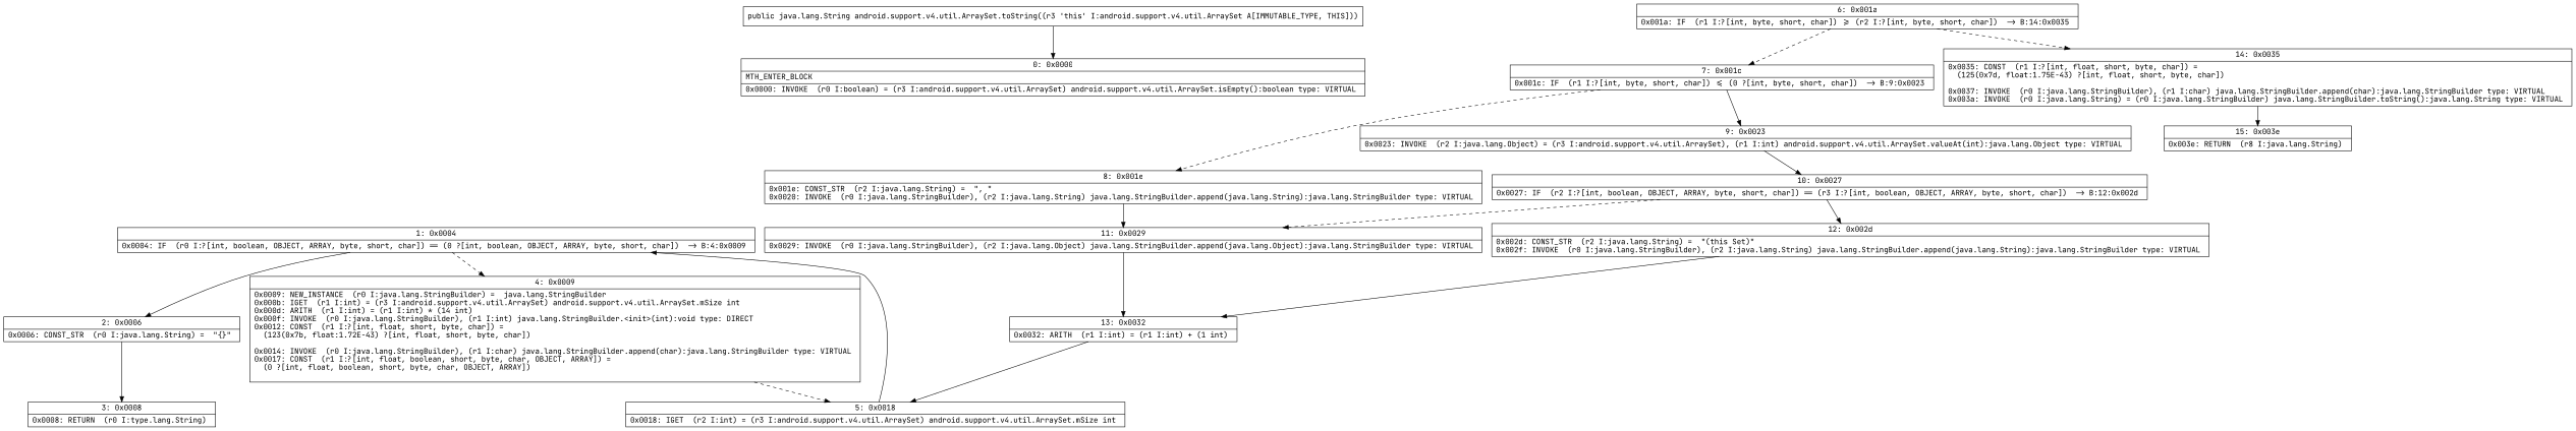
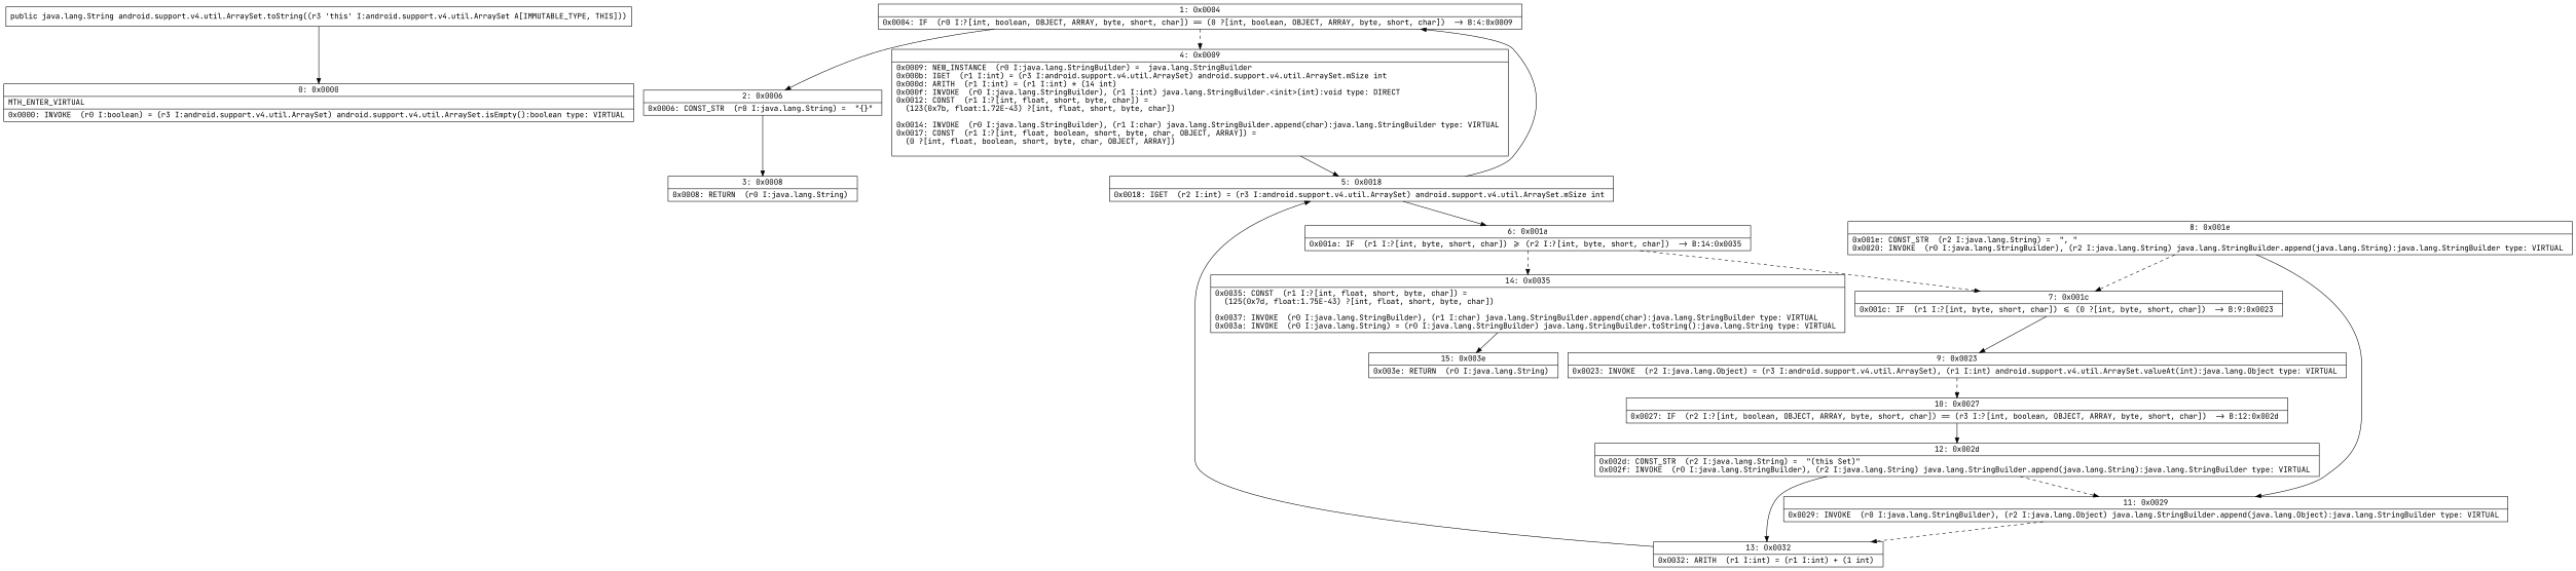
  digraph {
    fontname="JetBrains Mono"
    node [fontname="JetBrains Mono" shape=record]
    edge [fontname="JetBrains Mono"]
-   n1 [label="{0\:\ 0x0000|MTH_ENTER_BLOCK\l|0x0000: INVOKE  (r0 I:boolean) = (r3 I:android.support.v4.util.ArraySet) android.support.v4.util.ArraySet.isEmpty():boolean type: VIRTUAL \l}"]
+   n1 [label="{0\:\ 0x0000|MTH_ENTER_VIRTUAL\l|0x0000: INVOKE  (r0 I:boolean) = (r3 I:android.support.v4.util.ArraySet) android.support.v4.util.ArraySet.isEmpty():boolean type: VIRTUAL \l}"]
    n2 [label="{1\:\ 0x0004|0x0004: IF  (r0 I:?[int, boolean, OBJECT, ARRAY, byte, short, char]) == (0 ?[int, boolean, OBJECT, ARRAY, byte, short, char])  \-\> B:4:0x0009 \l}"]
    n3 [label="{2\:\ 0x0006|0x0006: CONST_STR  (r0 I:java.lang.String) =  \"\{\}\" \l}"]
    n4 [label="{4\:\ 0x0009|0x0009: NEW_INSTANCE  (r0 I:java.lang.StringBuilder) =  java.lang.StringBuilder \l0x000b: IGET  (r1 I:int) = (r3 I:android.support.v4.util.ArraySet) android.support.v4.util.ArraySet.mSize int \l0x000d: ARITH  (r1 I:int) = (r1 I:int) * (14 int) \l0x000f: INVOKE  (r0 I:java.lang.StringBuilder), (r1 I:int) java.lang.StringBuilder.\<init\>(int):void type: DIRECT \l0x0012: CONST  (r1 I:?[int, float, short, byte, char]) = \l  (123(0x7b, float:1.72E\-43) ?[int, float, short, byte, char])\l \l0x0014: INVOKE  (r0 I:java.lang.StringBuilder), (r1 I:char) java.lang.StringBuilder.append(char):java.lang.StringBuilder type: VIRTUAL \l0x0017: CONST  (r1 I:?[int, float, boolean, short, byte, char, OBJECT, ARRAY]) = \l  (0 ?[int, float, boolean, short, byte, char, OBJECT, ARRAY])\l \l}"]
-   n5 [label="{3\:\ 0x0008|0x0008: RETURN  (r0 I:type.lang.String) \l}"]
+   n5 [label="{3\:\ 0x0008|0x0008: RETURN  (r0 I:java.lang.String) \l}"]
    n6 [label="{5\:\ 0x0018|0x0018: IGET  (r2 I:int) = (r3 I:android.support.v4.util.ArraySet) android.support.v4.util.ArraySet.mSize int \l}"]
    n7 [label="{6\:\ 0x001a|0x001a: IF  (r1 I:?[int, byte, short, char]) \>= (r2 I:?[int, byte, short, char])  \-\> B:14:0x0035 \l}"]
    n8 [label="{7\:\ 0x001c|0x001c: IF  (r1 I:?[int, byte, short, char]) \<= (0 ?[int, byte, short, char])  \-\> B:9:0x0023 \l}"]
    n9 [label="{14\:\ 0x0035|0x0035: CONST  (r1 I:?[int, float, short, byte, char]) = \l  (125(0x7d, float:1.75E\-43) ?[int, float, short, byte, char])\l \l0x0037: INVOKE  (r0 I:java.lang.StringBuilder), (r1 I:char) java.lang.StringBuilder.append(char):java.lang.StringBuilder type: VIRTUAL \l0x003a: INVOKE  (r0 I:java.lang.String) = (r0 I:java.lang.StringBuilder) java.lang.StringBuilder.toString():java.lang.String type: VIRTUAL \l}"]
    n10 [label="{8\:\ 0x001e|0x001e: CONST_STR  (r2 I:java.lang.String) =  \", \" \l0x0020: INVOKE  (r0 I:java.lang.StringBuilder), (r2 I:java.lang.String) java.lang.StringBuilder.append(java.lang.String):java.lang.StringBuilder type: VIRTUAL \l}"]
    n11 [label="{9\:\ 0x0023|0x0023: INVOKE  (r2 I:java.lang.Object) = (r3 I:android.support.v4.util.ArraySet), (r1 I:int) android.support.v4.util.ArraySet.valueAt(int):java.lang.Object type: VIRTUAL \l}"]
-   n12 [label="{15\:\ 0x003e|0x003e: RETURN  (r8 I:java.lang.String) \l}"]
+   n12 [label="{15\:\ 0x003e|0x003e: RETURN  (r0 I:java.lang.String) \l}"]
    n13 [label="{11\:\ 0x0029|0x0029: INVOKE  (r0 I:java.lang.StringBuilder), (r2 I:java.lang.Object) java.lang.StringBuilder.append(java.lang.Object):java.lang.StringBuilder type: VIRTUAL \l}"]
    n14 [label="{10\:\ 0x0027|0x0027: IF  (r2 I:?[int, boolean, OBJECT, ARRAY, byte, short, char]) == (r3 I:?[int, boolean, OBJECT, ARRAY, byte, short, char])  \-\> B:12:0x002d \l}"]
    n15 [label="{12\:\ 0x002d|0x002d: CONST_STR  (r2 I:java.lang.String) =  \"(this Set)\" \l0x002f: INVOKE  (r0 I:java.lang.StringBuilder), (r2 I:java.lang.String) java.lang.StringBuilder.append(java.lang.String):java.lang.StringBuilder type: VIRTUAL \l}"]
    n16 [label="{13\:\ 0x0032|0x0032: ARITH  (r1 I:int) = (r1 I:int) + (1 int) \l}"]
    n17 [label="{public java.lang.String android.support.v4.util.ArraySet.toString((r3 'this' I:android.support.v4.util.ArraySet A[IMMUTABLE_TYPE, THIS])) }"]
    n2 -> n3 [style=solid]
    n2 -> n4 [style=dashed]
    n3 -> n5
-   n4 -> n6 [style=dashed]
+   n4 -> n6
    n6 -> n2
+   n6 -> n7
    n7 -> n8 [style=dashed]
    n7 -> n9 [style=dashed]
-   n8 -> n10 [style=dashed]
+   n10 -> n8 [style=dashed]
    n8 -> n11
    n9 -> n12
    n10 -> n13
-   n11 -> n14
-   n13 -> n16
-   n14 -> n13 [style=dashed]
+   n11 -> n14 [style=dashed]
+   n13 -> n16 [style=dashed]
+   n15 -> n13 [style=dashed]
    n14 -> n15
    n15 -> n16
    n16 -> n6
    n17 -> n1
  }
